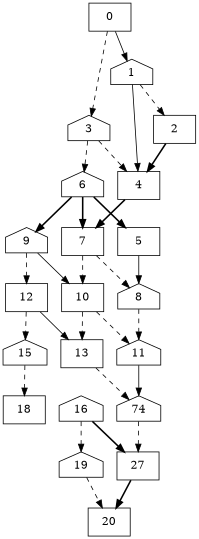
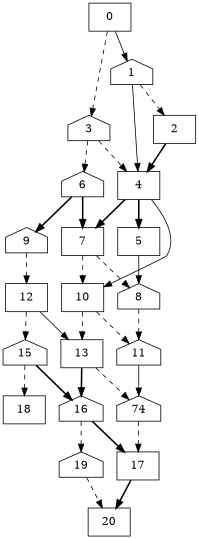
  digraph {
    node [Weight=3 shape=box]
    edge [Weight=48 style=dashed]
    3 [Weight=5 shape=house]
    0
    1 [shape=house]
    4 [Weight=9]
    6 [Weight=9 shape=house]
    2
    7 [Weight=4]
    5 [Weight=7]
    9 [shape=house]
    10 [Weight=6]
    8 [Weight=5 shape=house]
    12 [Weight=7]
    11 [Weight=9 shape=house]
    13 [Weight=5]
    15 [Weight=8 shape=house]
    n16 [Weight=8 label=74 shape=house]
    16 [shape=house]
    18 [Weight=7]
-   17 [Weight=7 label=27]
+   17 [Weight=7]
    19 [shape=house]
    20 [Weight=6]
    3 -> 4
    3 -> 6 [Weight=36]
    0 -> 3 [Weight=42]
    0 -> 1 [Weight=18 style=solid]
    1 -> 4 [Weight=42 style=solid]
    1 -> 2 [Weight=24]
    4 -> 7 [Weight=60 style=bold]
-   6 -> 5 [Weight=30 style=bold]
+   4 -> 5 [Weight=30 style=bold]
    6 -> 7 [Weight=60 style=bold]
    6 -> 9 [style=bold]
    2 -> 4 [Weight=24 style=bold]
    7 -> 10 [Weight=12]
    7 -> 8 [Weight=30]
    5 -> 8 [style=solid]
-   9 -> 10 [Weight=24 style=solid]
+   4 -> 10 [Weight=24 style=solid]
    9 -> 12
    10 -> 11 [Weight=60]
    10 -> 13 [Weight=30]
    8 -> 11 [Weight=12]
    12 -> 13 [Weight=18 style=solid]
    12 -> 15 [Weight=24]
    11 -> n16 [Weight=60 style=solid]
    13 -> n16 [Weight=60]
+   13 -> 16 [style=bold]
+   15 -> 16 [Weight=24 style=bold]
    15 -> 18 [Weight=12]
    n16 -> 17 [Weight=60]
    16 -> 17 [Weight=60 style=bold]
    16 -> 19
    17 -> 20 [Weight=24 style=bold]
    19 -> 20
  }
